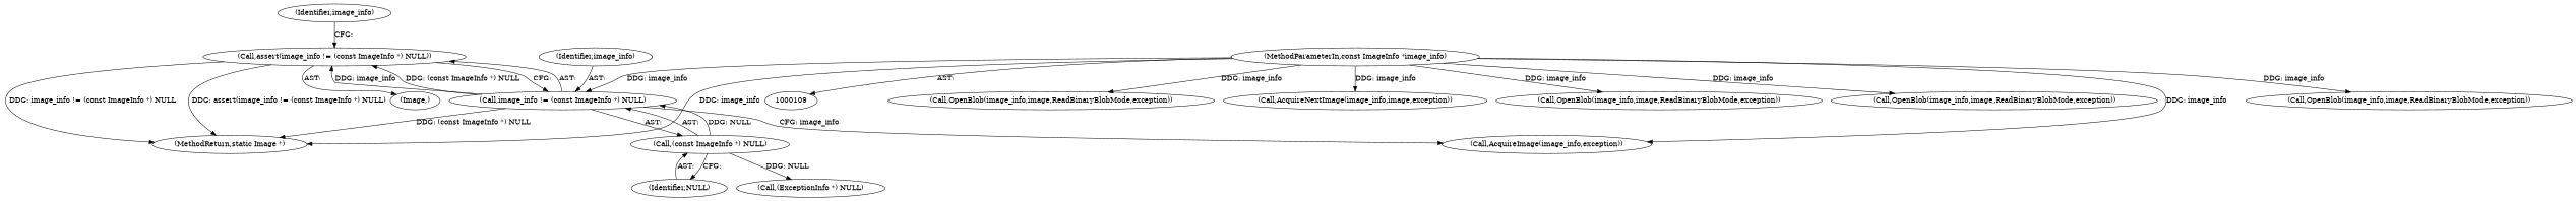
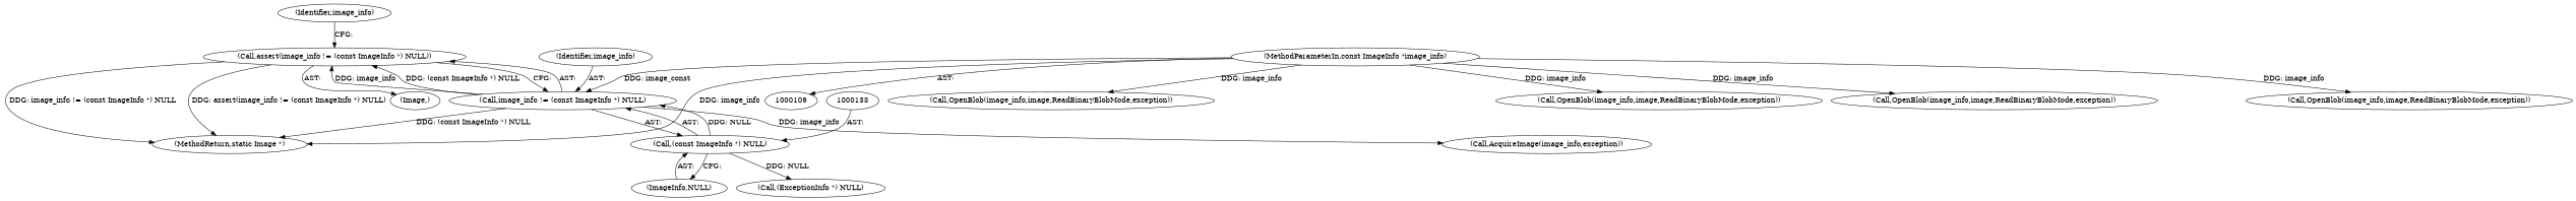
  digraph {
    n1 [label="(Call,assert(image_info != (const ImageInfo *) NULL))"]
    n2 [label="(Call,image_info != (const ImageInfo *) NULL)"]
    n3 [label="(MethodReturn,static Image *)"]
    n4 [label="(Image,)"]
    n5 [label="(Call,(const ImageInfo *) NULL)"]
    n6 [label="(Call,AcquireImage(image_info,exception))"]
-   n7 [label="(Identifier,NULL)"]
+   n7 [label="(ImageInfo,NULL)"]
    n8 [label="(Call,(ExceptionInfo *) NULL)"]
    n9 [label="(MethodParameterIn,const ImageInfo *image_info)"]
    n10 [label="(Call,OpenBlob(image_info,image,ReadBinaryBlobMode,exception))"]
-   n11 [label="(Call,AcquireNextImage(image_info,image,exception))"]
    n12 [label="(Call,OpenBlob(image_info,image,ReadBinaryBlobMode,exception))"]
    n13 [label="(Call,OpenBlob(image_info,image,ReadBinaryBlobMode,exception))"]
    n14 [label="(Call,OpenBlob(image_info,image,ReadBinaryBlobMode,exception))"]
    1000109
    n16 [label="(Identifier,image_info)"]
    n17 [label="(Identifier,image_info)"]
+   1000133
    n1 -> n2 [label="CFG: "]
    n1 -> n3 [label="DDG: image_info != (const ImageInfo *) NULL"]
    n1 -> n3 [label="DDG: assert(image_info != (const ImageInfo *) NULL)"]
    n1 -> n4 [label="AST: "]
    n2 -> n1 [label="AST: "]
    n2 -> n1 [label="DDG: image_info"]
    n2 -> n1 [label="DDG: (const ImageInfo *) NULL"]
    n2 -> n3 [label="DDG: (const ImageInfo *) NULL"]
    n2 -> n5 [label="AST: "]
-   n2 -> n6 [label="CFG: image_info"]
+   n2 -> n6 [label="DDG: image_info"]
    n5 -> n2 [label="AST: "]
    n5 -> n2 [label="DDG: NULL"]
    n5 -> n7 [label="CFG: "]
    n5 -> n8 [label="DDG: NULL"]
    n7 -> n5 [label="AST: "]
-   n9 -> n2 [label="DDG: image_info"]
+   n9 -> n2 [label="DDG: image_const"]
    n9 -> n3 [label="DDG: image_info"]
-   n9 -> n6 [label="DDG: image_info"]
    n9 -> n10 [label="DDG: image_info"]
-   n9 -> n11 [label="DDG: image_info"]
    n9 -> n12 [label="DDG: image_info"]
    n9 -> n13 [label="DDG: image_info"]
    n9 -> n14 [label="DDG: image_info"]
    n9 -> 1000109 [label="AST: "]
    n16 -> n2 [label="AST: "]
    n17 -> n1 [label="CFG: "]
+   1000133 -> n5 [label="AST: "]
  }
